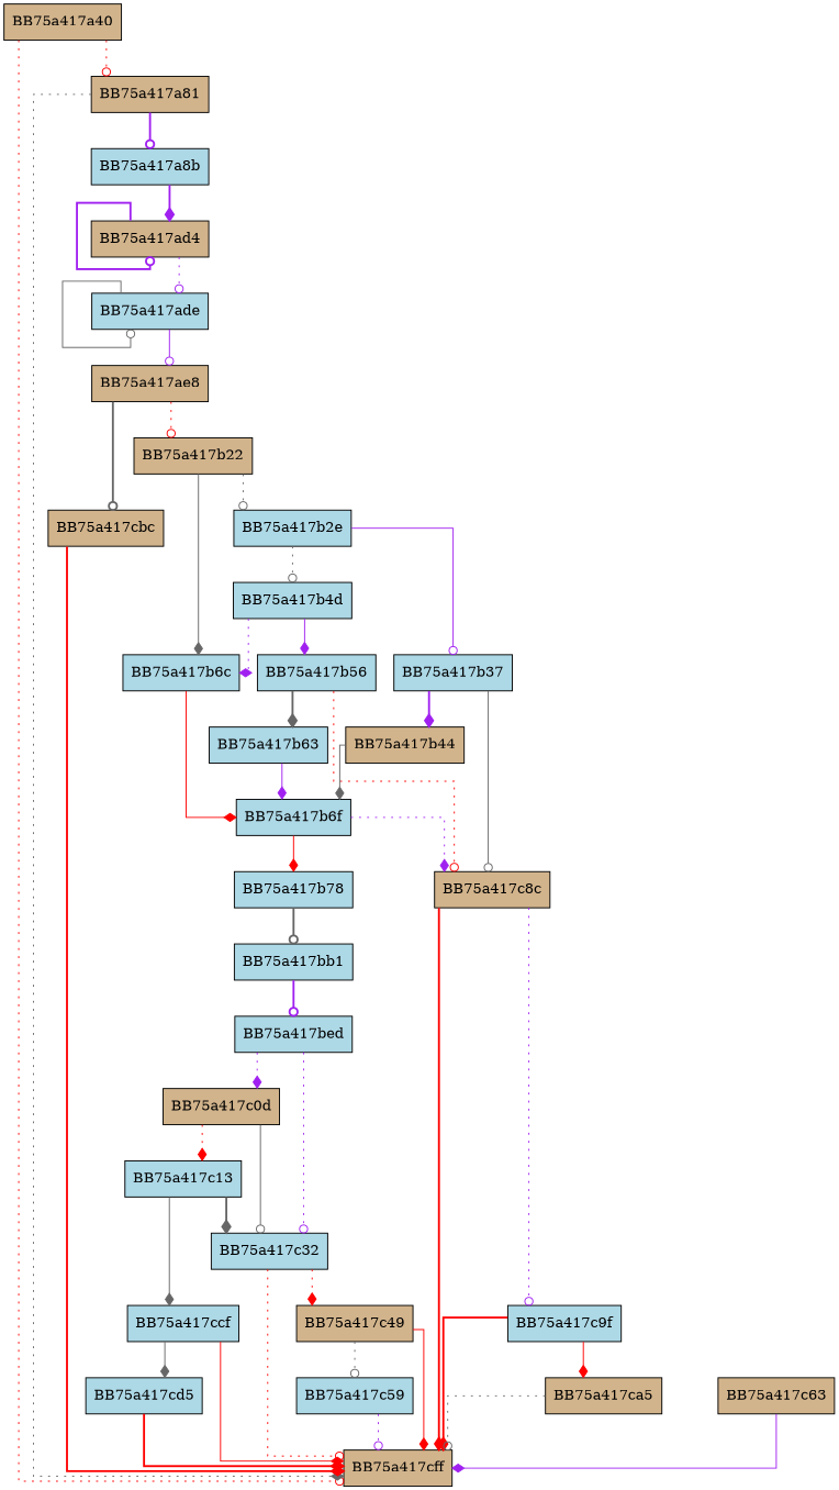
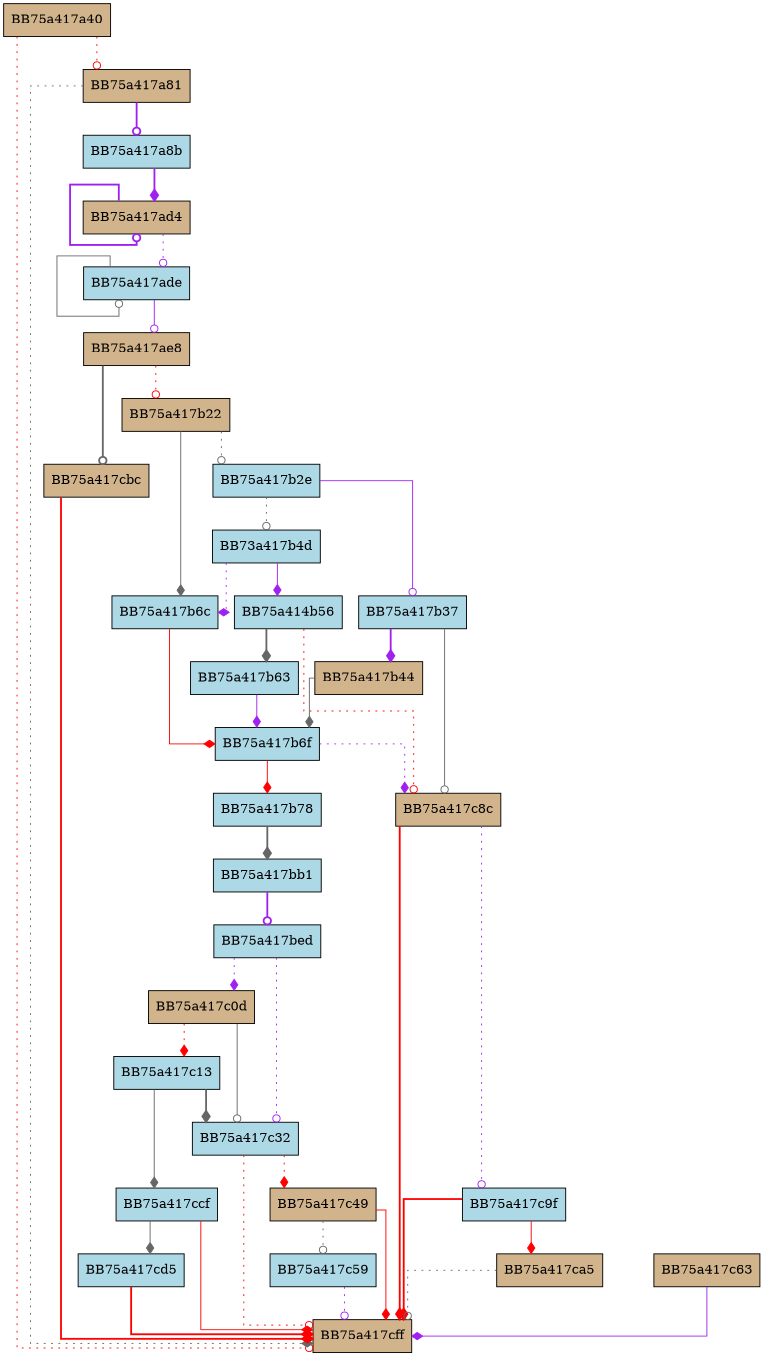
  digraph {
    splines=ortho
    node [fillcolor=lightblue shape=box style=filled]
    edge [arrowhead=diamond color=purple style=dotted]
    BB75a417a40 [fillcolor=tan]
    BB75a417cff [fillcolor=tan]
    BB75a417a81 [fillcolor=tan]
    BB75a417a8b
    BB75a417ad4 [fillcolor=tan]
    BB75a417ade
    BB75a417ae8 [fillcolor=tan]
    BB75a417cbc [fillcolor=tan]
    BB75a417b22 [fillcolor=tan]
    BB75a417b6c
    BB75a417b2e
    BB75a417ccf
    BB75a417cd5
    BB75a417b6f
-   BB75a417b4d
+   BB75a417b4d [label=BB73a417b4d]
    BB75a417b37
    BB75a417c8c [fillcolor=tan]
    BB75a417b78
-   BB75a417b56
+   BB75a417b56 [label=BB75a414b56]
    BB75a417b44 [fillcolor=tan]
    BB75a417b63
    BB75a417c9f
    BB75a417ca5 [fillcolor=tan]
    BB75a417bb1
    BB75a417bed
    BB75a417c32
    BB75a417c0d [fillcolor=tan]
    BB75a417c49 [fillcolor=tan]
    BB75a417c13
    BB75a417c59
    BB75a417c63 [fillcolor=tan]
    BB75a417a40 -> BB75a417cff [arrowhead=odot color=red]
    BB75a417a40 -> BB75a417a81 [arrowhead=odot color=red]
    BB75a417a81 -> BB75a417cff [color=gray40]
    BB75a417a81 -> BB75a417a8b [arrowhead=odot style=bold]
    BB75a417a8b -> BB75a417ad4 [style=bold]
    BB75a417ad4 -> BB75a417ad4 [arrowhead=odot style=bold]
    BB75a417ad4 -> BB75a417ade [arrowhead=odot]
    BB75a417ade -> BB75a417ade [arrowhead=odot color=gray40 style=solid]
    BB75a417ade -> BB75a417ae8 [arrowhead=odot style=solid]
    BB75a417ae8 -> BB75a417cbc [arrowhead=odot color=gray40 style=bold]
    BB75a417ae8 -> BB75a417b22 [arrowhead=odot color=red]
    BB75a417cbc -> BB75a417cff [color=red style=bold]
    BB75a417b22 -> BB75a417b6c [color=gray40 style=solid]
    BB75a417b22 -> BB75a417b2e [arrowhead=odot color=gray40]
    BB75a417b6c -> BB75a417b6f [color=red style=solid]
    BB75a417b2e -> BB75a417b4d [arrowhead=odot color=gray40]
    BB75a417b2e -> BB75a417b37 [arrowhead=odot style=solid]
    BB75a417ccf -> BB75a417cff [color=red style=solid]
    BB75a417ccf -> BB75a417cd5 [color=gray40 style=solid]
    BB75a417cd5 -> BB75a417cff [color=red style=bold]
    BB75a417b6f -> BB75a417c8c
    BB75a417b6f -> BB75a417b78 [color=red style=solid]
    BB75a417b4d -> BB75a417b6c
    BB75a417b4d -> BB75a417b56 [style=solid]
    BB75a417b37 -> BB75a417c8c [arrowhead=odot color=gray40 style=solid]
    BB75a417b37 -> BB75a417b44 [style=bold]
    BB75a417c8c -> BB75a417cff [color=red style=bold]
    BB75a417c8c -> BB75a417c9f [arrowhead=odot]
-   BB75a417b78 -> BB75a417bb1 [arrowhead=odot color=gray40 style=bold]
+   BB75a417b78 -> BB75a417bb1 [color=gray40 style=bold]
    BB75a417b56 -> BB75a417c8c [arrowhead=odot color=red]
    BB75a417b56 -> BB75a417b63 [color=gray40 style=bold]
    BB75a417b44 -> BB75a417b6f [color=gray40 style=solid]
    BB75a417b63 -> BB75a417b6f [style=solid]
    BB75a417c9f -> BB75a417cff [color=red style=bold]
    BB75a417c9f -> BB75a417ca5 [color=red style=solid]
    BB75a417ca5 -> BB75a417cff [arrowhead=odot color=gray40]
    BB75a417bb1 -> BB75a417bed [arrowhead=odot style=bold]
    BB75a417bed -> BB75a417c32 [arrowhead=odot]
    BB75a417bed -> BB75a417c0d
    BB75a417c32 -> BB75a417cff [arrowhead=odot color=red]
    BB75a417c32 -> BB75a417c49 [color=red]
    BB75a417c0d -> BB75a417c32 [arrowhead=odot color=gray40 style=solid]
    BB75a417c0d -> BB75a417c13 [color=red]
    BB75a417c49 -> BB75a417cff [color=red style=solid]
    BB75a417c49 -> BB75a417c59 [arrowhead=odot color=gray40]
    BB75a417c13 -> BB75a417ccf [color=gray40 style=solid]
    BB75a417c13 -> BB75a417c32 [color=gray40 style=bold]
    BB75a417c59 -> BB75a417cff [arrowhead=odot]
    BB75a417c63 -> BB75a417cff [style=solid]
  }
